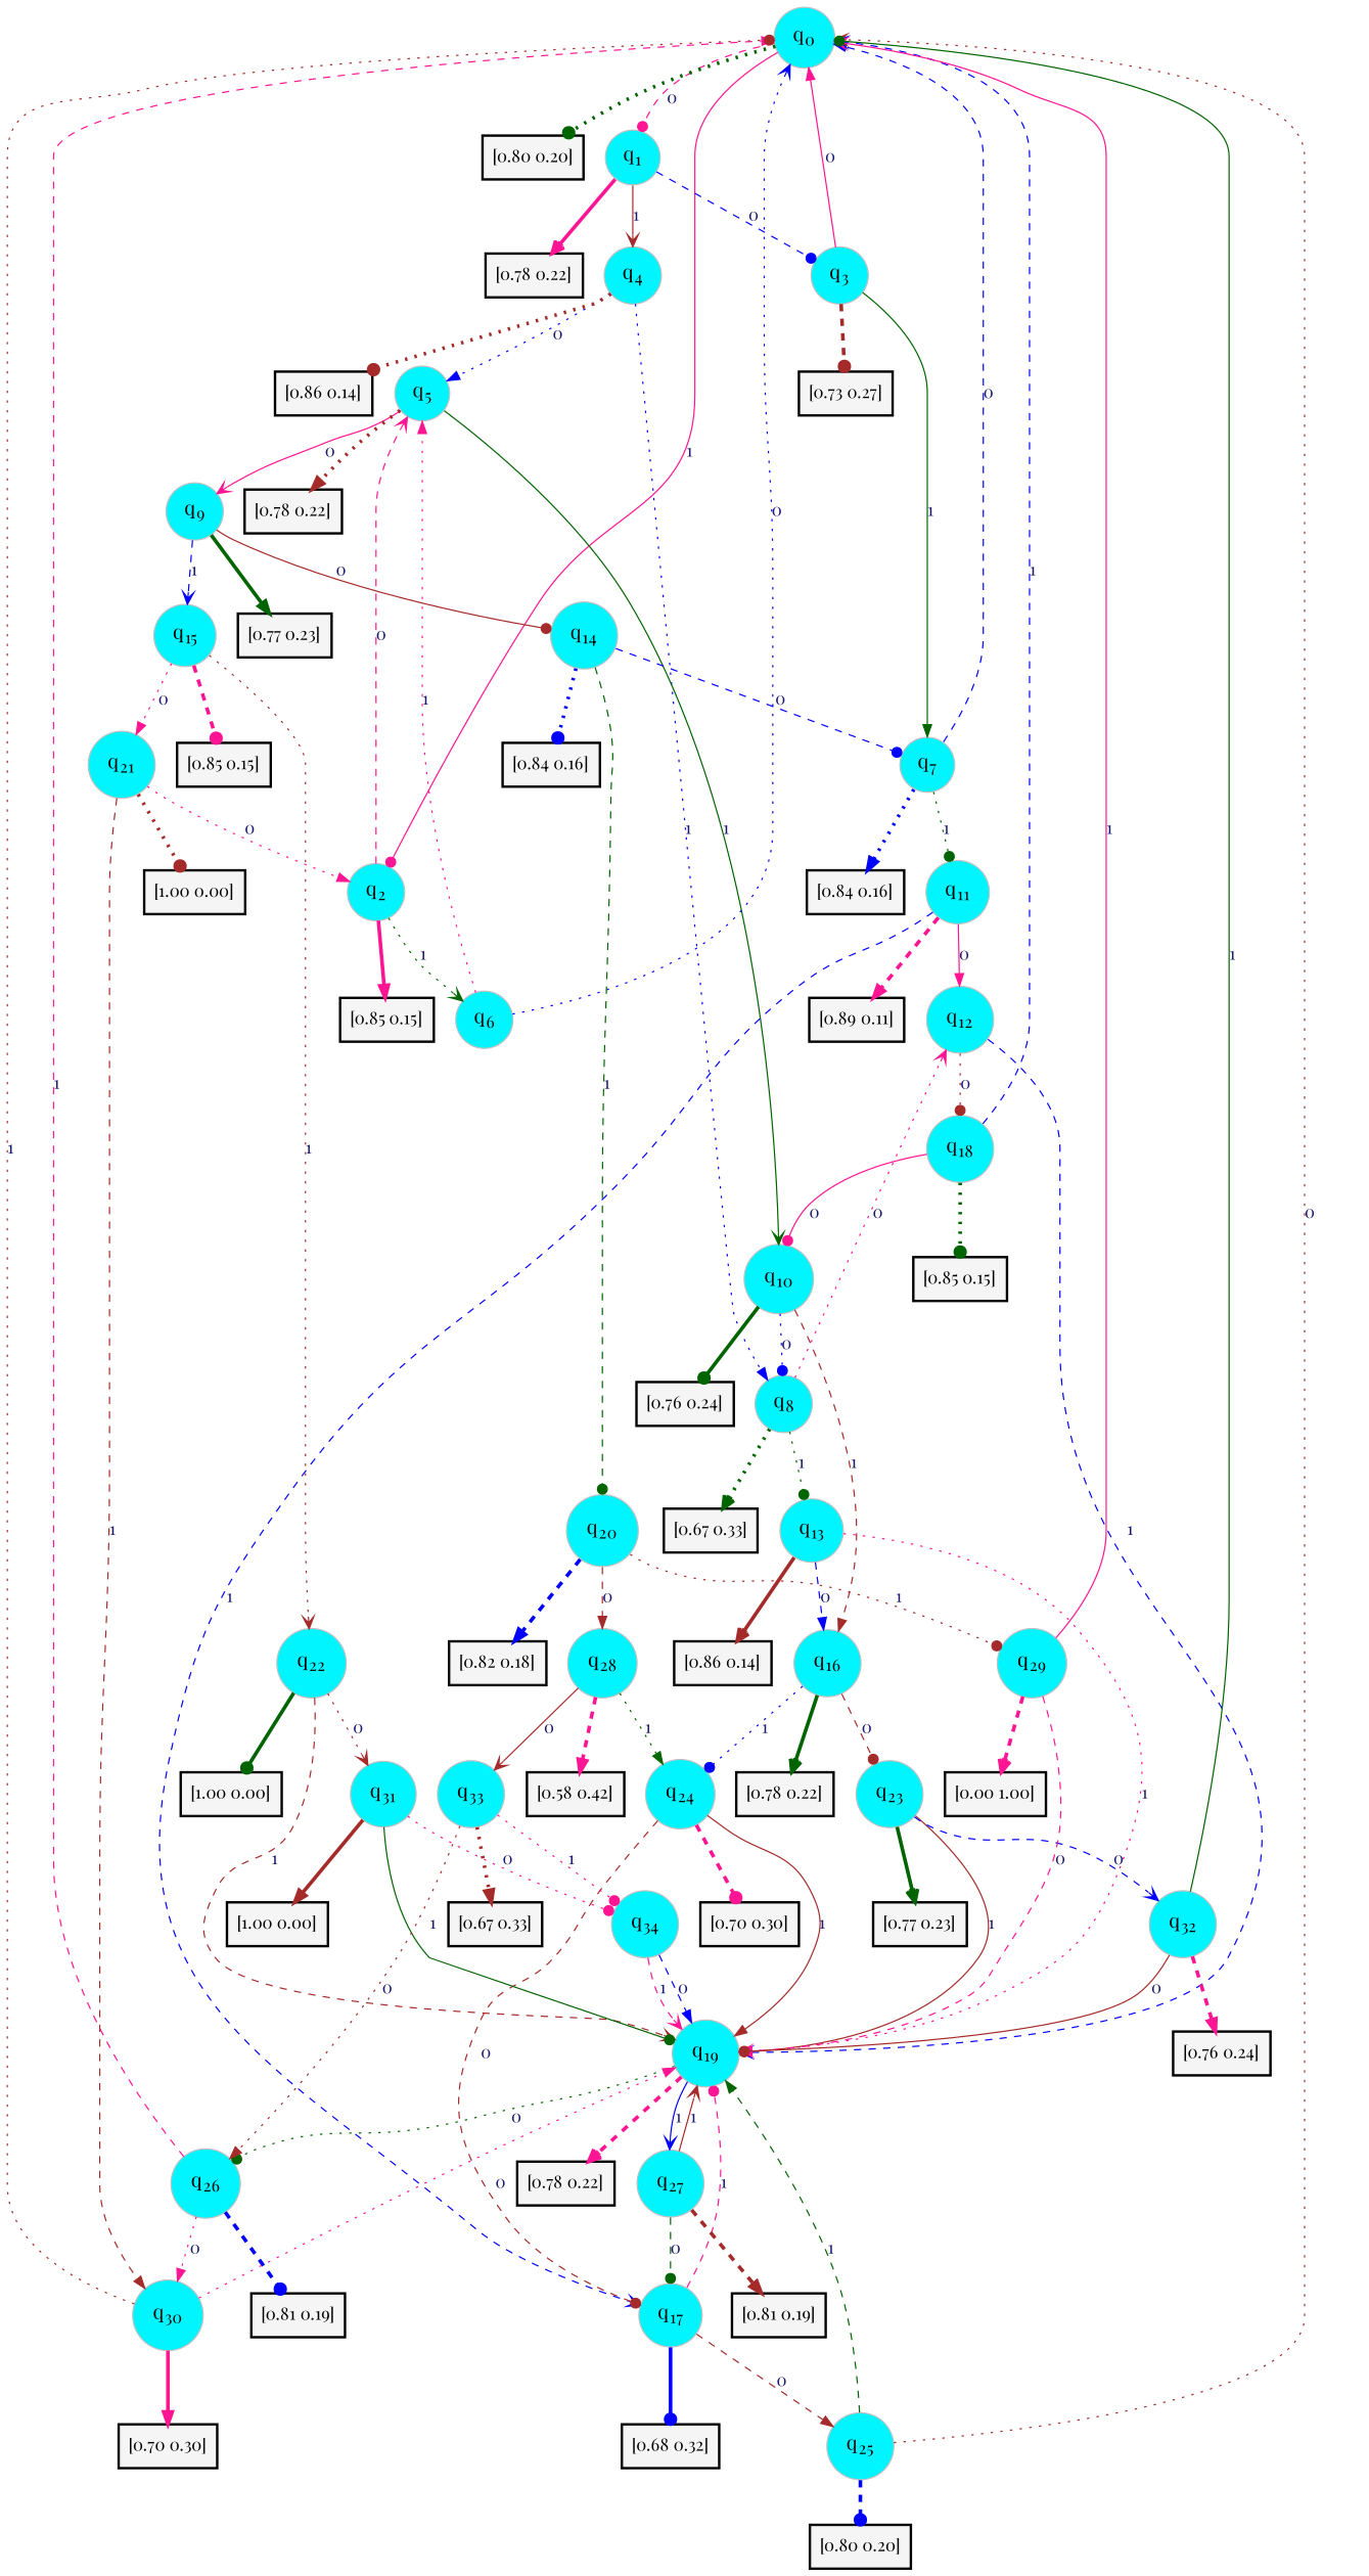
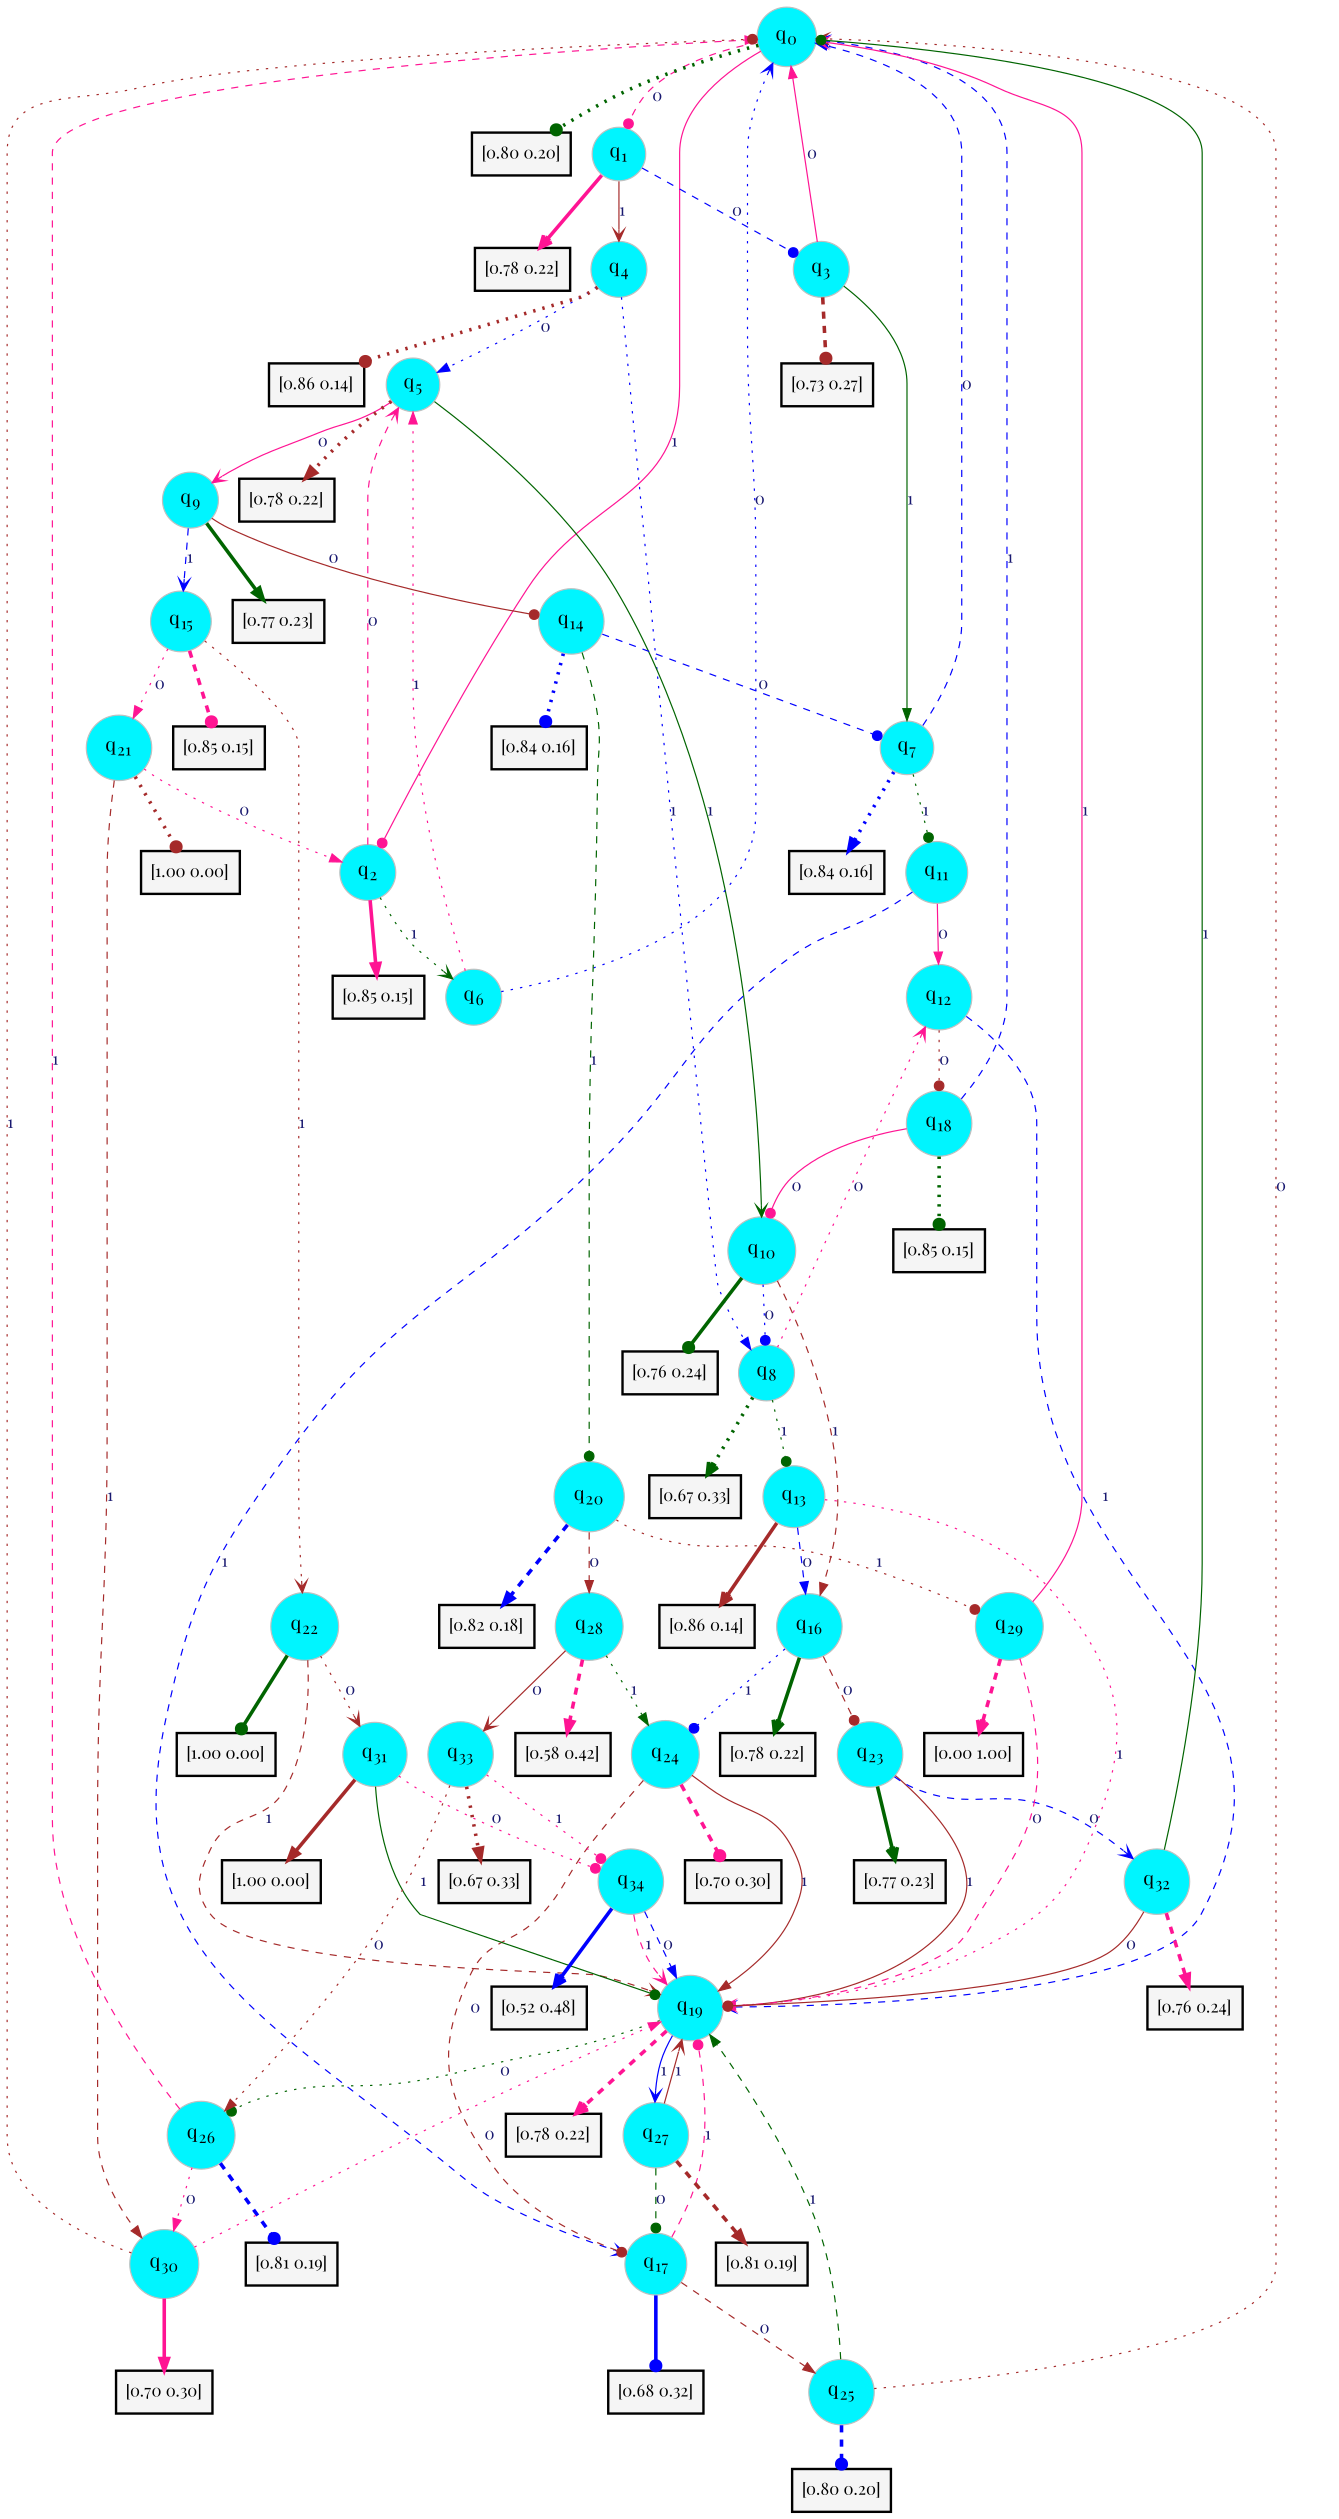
  digraph {
    fontname="Playfair Display"
    rankdir=TD
    node [color=gray fillcolor=turquoise1 fontcolor=black fontname="Playfair Display" fontsize=16 fontweight=bold shape=circle style=filled]
    edge [arrowhead=dot arrowsize=1 color=deeppink fontcolor=midnightblue fontname="Playfair Display" fontweight=bold penwidth=1 style=dashed weight=20]
    n1 [label=<q<SUB>0</SUB>>]
    n2 [label=<q<SUB>1</SUB>>]
    n3 [label=<q<SUB>2</SUB>>]
    n4 [color=black fillcolor=whitesmoke fontsize=14 label="[0.80 0.20]" penwidth=2 shape=box]
    n5 [label=<q<SUB>3</SUB>>]
    n6 [label=<q<SUB>4</SUB>>]
    n7 [color=black fillcolor=whitesmoke fontsize=14 label="[0.78 0.22]" penwidth=2 shape=box]
    n8 [label=<q<SUB>5</SUB>>]
    n9 [label=<q<SUB>6</SUB>>]
    n10 [color=black fillcolor=whitesmoke fontsize=14 label="[0.85 0.15]" penwidth=2 shape=box]
    n11 [label=<q<SUB>7</SUB>>]
    n12 [color=black fillcolor=whitesmoke fontsize=14 label="[0.73 0.27]" penwidth=2 shape=box]
    n13 [label=<q<SUB>8</SUB>>]
    n14 [color=black fillcolor=whitesmoke fontsize=14 label="[0.86 0.14]" penwidth=2 shape=box]
    n15 [label=<q<SUB>9</SUB>>]
    n16 [label=<q<SUB>10</SUB>>]
    n17 [color=black fillcolor=whitesmoke fontsize=14 label="[0.78 0.22]" penwidth=2 shape=box]
    n18 [label=<q<SUB>11</SUB>>]
    n19 [color=black fillcolor=whitesmoke fontsize=14 label="[0.84 0.16]" penwidth=2 shape=box]
    n20 [label=<q<SUB>12</SUB>>]
    n21 [label=<q<SUB>13</SUB>>]
    n22 [color=black fillcolor=whitesmoke fontsize=14 label="[0.67 0.33]" penwidth=2 shape=box]
    n23 [label=<q<SUB>14</SUB>>]
    n24 [label=<q<SUB>15</SUB>>]
    n25 [color=black fillcolor=whitesmoke fontsize=14 label="[0.77 0.23]" penwidth=2 shape=box]
    n26 [label=<q<SUB>16</SUB>>]
    n27 [color=black fillcolor=whitesmoke fontsize=14 label="[0.76 0.24]" penwidth=2 shape=box]
    n28 [label=<q<SUB>17</SUB>>]
-   n29 [color=black fillcolor=whitesmoke fontsize=14 label="[0.89 0.11]" penwidth=2 shape=box]
    n30 [label=<q<SUB>18</SUB>>]
    n31 [label=<q<SUB>19</SUB>>]
    n32 [color=black fillcolor=whitesmoke fontsize=14 label="[0.86 0.14]" penwidth=2 shape=box]
    n33 [label=<q<SUB>20</SUB>>]
    n34 [color=black fillcolor=whitesmoke fontsize=14 label="[0.84 0.16]" penwidth=2 shape=box]
    n35 [label=<q<SUB>21</SUB>>]
    n36 [label=<q<SUB>22</SUB>>]
    n37 [color=black fillcolor=whitesmoke fontsize=14 label="[0.85 0.15]" penwidth=2 shape=box]
    n38 [label=<q<SUB>23</SUB>>]
    n39 [label=<q<SUB>24</SUB>>]
    n40 [color=black fillcolor=whitesmoke fontsize=14 label="[0.78 0.22]" penwidth=2 shape=box]
    n41 [label=<q<SUB>25</SUB>>]
    n42 [color=black fillcolor=whitesmoke fontsize=14 label="[0.68 0.32]" penwidth=2 shape=box]
    n43 [color=black fillcolor=whitesmoke fontsize=14 label="[0.85 0.15]" penwidth=2 shape=box]
    n44 [label=<q<SUB>26</SUB>>]
    n45 [label=<q<SUB>27</SUB>>]
    n46 [color=black fillcolor=whitesmoke fontsize=14 label="[0.78 0.22]" penwidth=2 shape=box]
    n47 [label=<q<SUB>28</SUB>>]
    n48 [label=<q<SUB>29</SUB>>]
    n49 [color=black fillcolor=whitesmoke fontsize=14 label="[0.82 0.18]" penwidth=2 shape=box]
    n50 [label=<q<SUB>30</SUB>>]
    n51 [color=black fillcolor=whitesmoke fontsize=14 label="[1.00 0.00]" penwidth=2 shape=box]
    n52 [label=<q<SUB>31</SUB>>]
    n53 [color=black fillcolor=whitesmoke fontsize=14 label="[1.00 0.00]" penwidth=2 shape=box]
    n54 [label=<q<SUB>32</SUB>>]
    n55 [color=black fillcolor=whitesmoke fontsize=14 label="[0.77 0.23]" penwidth=2 shape=box]
    n56 [color=black fillcolor=whitesmoke fontsize=14 label="[0.70 0.30]" penwidth=2 shape=box]
    n57 [color=black fillcolor=whitesmoke fontsize=14 label="[0.80 0.20]" penwidth=2 shape=box]
    n58 [color=black fillcolor=whitesmoke fontsize=14 label="[0.81 0.19]" penwidth=2 shape=box]
    n59 [color=black fillcolor=whitesmoke fontsize=14 label="[0.81 0.19]" penwidth=2 shape=box]
    n60 [label=<q<SUB>33</SUB>>]
    n61 [color=black fillcolor=whitesmoke fontsize=14 label="[0.58 0.42]" penwidth=2 shape=box]
    n62 [color=black fillcolor=whitesmoke fontsize=14 label="[0.00 1.00]" penwidth=2 shape=box]
    n63 [color=black fillcolor=whitesmoke fontsize=14 label="[0.70 0.30]" penwidth=2 shape=box]
    n64 [label=<q<SUB>34</SUB>>]
    n65 [color=black fillcolor=whitesmoke fontsize=14 label="[1.00 0.00]" penwidth=2 shape=box]
    n66 [color=black fillcolor=whitesmoke fontsize=14 label="[0.76 0.24]" penwidth=2 shape=box]
    n67 [color=black fillcolor=whitesmoke fontsize=14 label="[0.67 0.33]" penwidth=2 shape=box]
+   n68 [color=black fillcolor=whitesmoke fontsize=14 label="[0.52 0.48]" penwidth=2 shape=box]
    n1 -> n2 [label=0]
    n1 -> n3 [label=1 style=bold]
    n1 -> n4 [color=darkgreen penwidth=3 style=dotted]
    n2 -> n5 [color=blue label=0]
    n2 -> n6 [arrowhead=vee color=brown label=1 style=bold]
    n2 -> n7 [arrowhead=vee penwidth=3 style=bold]
    n3 -> n8 [arrowhead=vee label=0]
    n3 -> n9 [arrowhead=vee color=darkgreen label=1 style=dotted]
    n3 -> n10 [arrowhead=normal penwidth=3 style=bold]
    n5 -> n1 [arrowhead=normal label=0 style=bold]
    n5 -> n11 [arrowhead=normal color=darkgreen label=1 style=bold]
    n5 -> n12 [color=brown penwidth=3]
    n6 -> n8 [arrowhead=normal color=blue label=0 style=dotted]
    n6 -> n13 [arrowhead=normal color=blue label=1 style=dotted]
    n6 -> n14 [color=brown penwidth=3 style=dotted]
    n8 -> n15 [arrowhead=vee label=0 style=bold]
    n8 -> n16 [arrowhead=vee color=darkgreen label=1 style=bold]
    n8 -> n17 [arrowhead=normal color=brown penwidth=3 style=dotted]
    n9 -> n1 [arrowhead=vee color=blue label=0 style=dotted]
    n9 -> n8 [arrowhead=normal label=1 style=dotted]
    n11 -> n1 [arrowhead=normal color=blue label=0]
    n11 -> n18 [color=darkgreen label=1 style=dotted]
    n11 -> n19 [arrowhead=normal color=blue penwidth=3 style=dotted]
    n13 -> n20 [arrowhead=vee label=0 style=dotted]
    n13 -> n21 [color=darkgreen label=1 style=dotted]
    n13 -> n22 [arrowhead=vee color=darkgreen penwidth=3 style=dotted]
    n15 -> n23 [color=brown label=0 style=bold]
    n15 -> n24 [arrowhead=vee color=blue label=1]
    n15 -> n25 [arrowhead=normal color=darkgreen penwidth=3 style=bold]
    n16 -> n13 [color=blue label=0 style=dotted]
    n16 -> n26 [arrowhead=normal color=brown label=1]
    n16 -> n27 [color=darkgreen penwidth=3 style=bold]
    n18 -> n20 [arrowhead=normal label=0 style=bold]
    n18 -> n28 [arrowhead=vee color=blue label=1]
-   n18 -> n29 [arrowhead=normal penwidth=3]
    n20 -> n30 [color=brown label=0 style=dotted]
    n20 -> n31 [arrowhead=vee color=blue label=1]
    n21 -> n26 [arrowhead=normal color=blue label=0]
    n21 -> n31 [arrowhead=vee label=1 style=dotted]
    n21 -> n32 [arrowhead=vee color=brown penwidth=3 style=bold]
    n23 -> n11 [color=blue label=0]
    n23 -> n33 [color=darkgreen label=1]
    n23 -> n34 [color=blue penwidth=3 style=dotted]
    n24 -> n35 [arrowhead=normal label=0 style=dotted]
    n24 -> n36 [arrowhead=vee color=brown label=1 style=dotted]
    n24 -> n37 [penwidth=3]
    n26 -> n38 [color=brown label=0]
    n26 -> n39 [color=blue label=1 style=dotted]
    n26 -> n40 [arrowhead=vee color=darkgreen penwidth=3 style=bold]
    n28 -> n31 [label=1]
    n28 -> n41 [arrowhead=normal color=brown label=0]
    n28 -> n42 [color=blue penwidth=3 style=bold]
    n30 -> n1 [arrowhead=vee color=blue label=1]
    n30 -> n16 [label=0 style=bold]
    n30 -> n43 [color=darkgreen penwidth=3 style=dotted]
    n31 -> n44 [color=darkgreen label=0 style=dotted]
    n31 -> n45 [arrowhead=vee color=blue label=1 style=bold]
    n31 -> n46 [arrowhead=vee penwidth=3]
    n33 -> n47 [arrowhead=normal color=brown label=0]
    n33 -> n48 [color=brown label=1 style=dotted]
    n33 -> n49 [arrowhead=normal color=blue penwidth=3]
    n35 -> n3 [arrowhead=normal label=0 style=dotted]
    n35 -> n50 [arrowhead=normal color=brown label=1]
    n35 -> n51 [color=brown penwidth=3 style=dotted]
    n36 -> n31 [arrowhead=vee color=brown label=1]
    n36 -> n52 [arrowhead=vee color=brown label=0 style=dotted]
    n36 -> n53 [color=darkgreen penwidth=3 style=bold]
    n38 -> n31 [color=brown label=1 style=bold]
    n38 -> n54 [arrowhead=vee color=blue label=0]
    n38 -> n55 [arrowhead=vee color=darkgreen penwidth=3 style=bold]
    n39 -> n28 [color=brown label=0]
    n39 -> n31 [arrowhead=normal color=brown label=1 style=bold]
    n39 -> n56 [penwidth=3]
    n41 -> n1 [arrowhead=vee color=brown label=0 style=dotted]
    n41 -> n31 [arrowhead=normal color=darkgreen label=1]
    n41 -> n57 [color=blue penwidth=3]
    n44 -> n1 [arrowhead=normal label=1]
    n44 -> n50 [arrowhead=normal label=0 style=dotted]
    n44 -> n58 [color=blue penwidth=3]
    n45 -> n28 [color=darkgreen label=0]
    n45 -> n31 [arrowhead=vee color=brown label=1 style=bold]
    n45 -> n59 [arrowhead=normal color=brown penwidth=3]
    n47 -> n39 [arrowhead=normal color=darkgreen label=1 style=dotted]
    n47 -> n60 [arrowhead=vee color=brown label=0 style=bold]
    n47 -> n61 [arrowhead=normal penwidth=3]
    n48 -> n1 [arrowhead=vee label=1 style=bold]
    n48 -> n31 [arrowhead=normal label=0]
    n48 -> n62 [arrowhead=vee penwidth=3]
    n50 -> n1 [color=brown label=1 style=dotted]
    n50 -> n31 [arrowhead=normal label=0 style=dotted]
    n50 -> n63 [arrowhead=normal penwidth=3 style=bold]
    n52 -> n31 [color=darkgreen label=1 style=bold]
    n52 -> n64 [label=0 style=dotted]
    n52 -> n65 [arrowhead=normal color=brown penwidth=3 style=bold]
    n54 -> n1 [color=darkgreen label=1 style=bold]
    n54 -> n31 [color=brown label=0 style=bold]
    n54 -> n66 [arrowhead=normal penwidth=3]
    n60 -> n44 [arrowhead=normal color=brown label=0 style=dotted]
    n60 -> n64 [label=1 style=dotted]
    n60 -> n67 [arrowhead=normal color=brown penwidth=3 style=dotted]
    n64 -> n31 [arrowhead=normal color=blue label=0]
    n64 -> n31 [arrowhead=vee label=1]
+   n64 -> n68 [arrowhead=vee color=blue penwidth=3 style=bold]
  }
